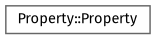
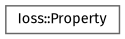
  digraph {
    rankdir=LR
    fontname="Fira Sans"
-   n1 [color=grey40 fillcolor=white fontname="Fira Sans" fontsize=10 height=0.2 label="Property::Property" shape=box style=filled width=0.4]
+   n1 [color=grey40 fillcolor=white fontname="Fira Sans" fontsize=10 height=0.2 label="Ioss::Property" shape=box style=filled width=0.4]
  }
